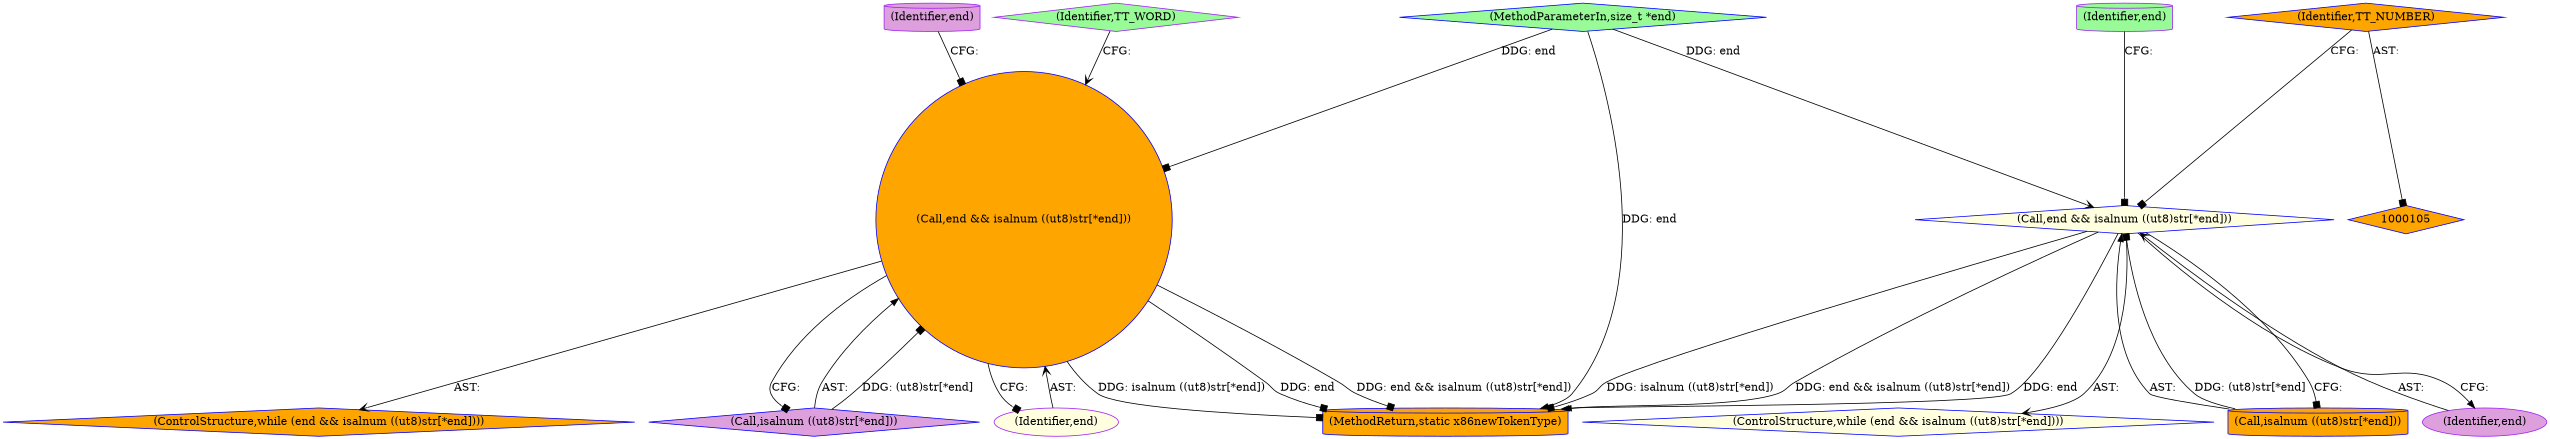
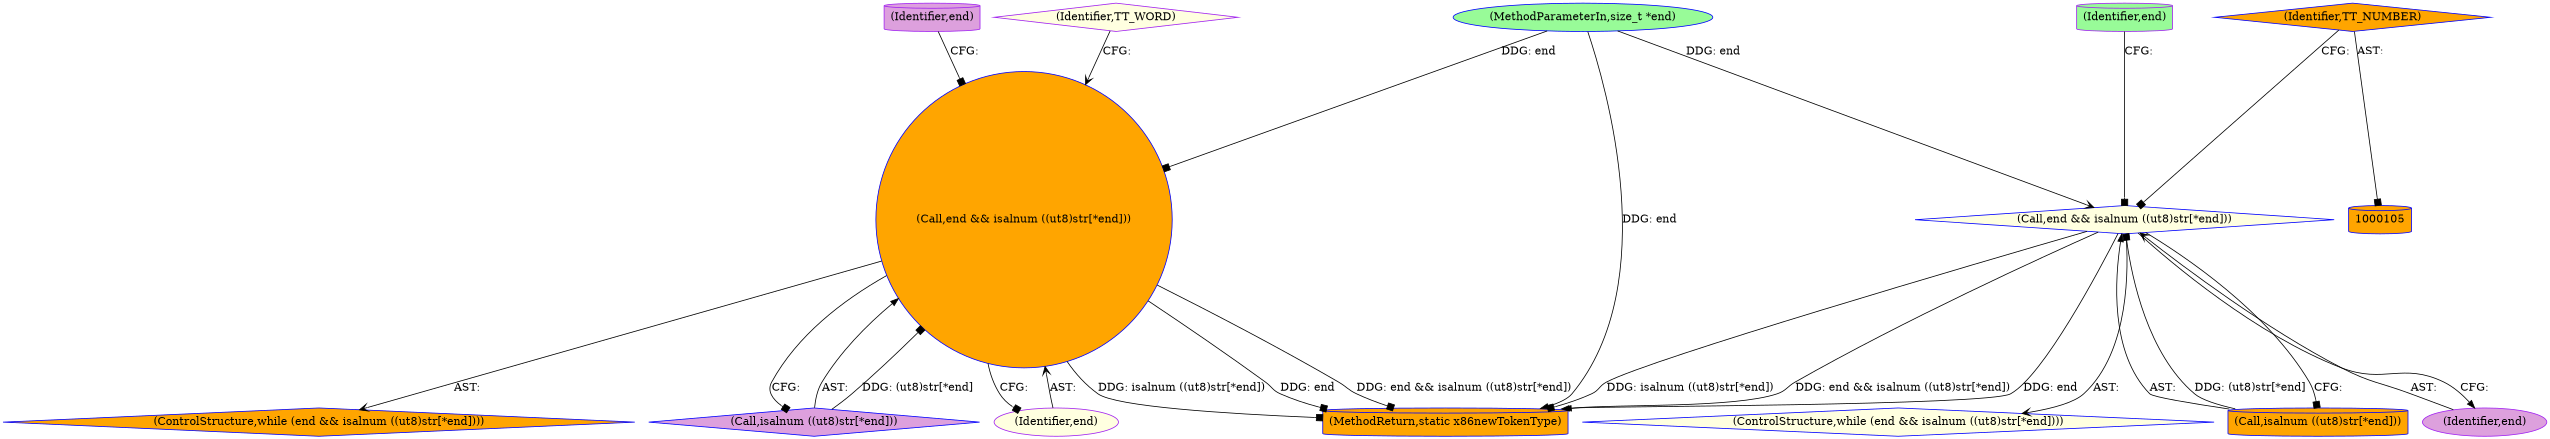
  digraph {
    node [color=blue fillcolor=orange shape=diamond style=filled]
    edge [arrowhead=box]
-   n1 [fillcolor=palegreen label="(MethodParameterIn,size_t *end)"]
+   n1 [fillcolor=palegreen label="(MethodParameterIn,size_t *end)" shape=ellipse]
    n2 [label="(Call,end && isalnum ((ut8)str[*end]))" shape=circle]
    n3 [fillcolor=lightyellow label="(Call,end && isalnum ((ut8)str[*end]))"]
    n4 [label="(MethodReturn,static x86newTokenType)" shape=cylinder]
    n5 [label="(ControlStructure,while (end && isalnum ((ut8)str[*end])))"]
    n6 [fillcolor=plum label="(Call,isalnum ((ut8)str[*end]))"]
    n7 [color=purple fillcolor=lightyellow label="(Identifier,end)" shape=ellipse]
    n8 [fillcolor=lightyellow label="(ControlStructure,while (end && isalnum ((ut8)str[*end])))"]
    n9 [label="(Call,isalnum ((ut8)str[*end]))" shape=cylinder]
    n10 [color=purple fillcolor=plum label="(Identifier,end)" shape=ellipse]
    n11 [color=purple fillcolor=palegreen label="(Identifier,end)" shape=cylinder]
    n12 [color=purple fillcolor=plum label="(Identifier,end)" shape=cylinder]
    n13 [label="(Identifier,TT_NUMBER)"]
-   1000105
-   n15 [color=purple fillcolor=palegreen label="(Identifier,TT_WORD)"]
+   1000105 [shape=cylinder]
+   n15 [color=purple fillcolor=lightyellow label="(Identifier,TT_WORD)"]
    n1 -> n2 [label="DDG: end"]
    n1 -> n3 [arrowhead=vee label="DDG: end"]
    n1 -> n4 [arrowhead=normal label="DDG: end"]
    n2 -> n4 [label="DDG: end && isalnum ((ut8)str[*end])"]
    n2 -> n4 [label="DDG: isalnum ((ut8)str[*end])"]
    n2 -> n4 [label="DDG: end"]
    n2 -> n5 [arrowhead=vee label="AST: "]
    n2 -> n6 [label="CFG: "]
    n2 -> n7 [label="CFG: "]
    n3 -> n4 [arrowhead=normal label="DDG: end && isalnum ((ut8)str[*end])"]
    n3 -> n4 [arrowhead=normal label="DDG: end"]
    n3 -> n4 [label="DDG: isalnum ((ut8)str[*end])"]
    n3 -> n8 [arrowhead=vee label="AST: "]
    n3 -> n9 [label="CFG: "]
    n3 -> n10 [arrowhead=normal label="CFG: "]
    n6 -> n2 [arrowhead=normal label="AST: "]
    n6 -> n2 [label="DDG: (ut8)str[*end]"]
    n7 -> n2 [arrowhead=vee label="AST: "]
    n9 -> n3 [arrowhead=normal label="AST: "]
    n9 -> n3 [label="DDG: (ut8)str[*end]"]
    n10 -> n3 [arrowhead=vee label="AST: "]
    n11 -> n3 [label="CFG: "]
    n12 -> n2 [label="CFG: "]
    n13 -> n3 [label="CFG: "]
    n13 -> 1000105 [label="AST: "]
    n15 -> n2 [arrowhead=vee label="CFG: "]
  }
